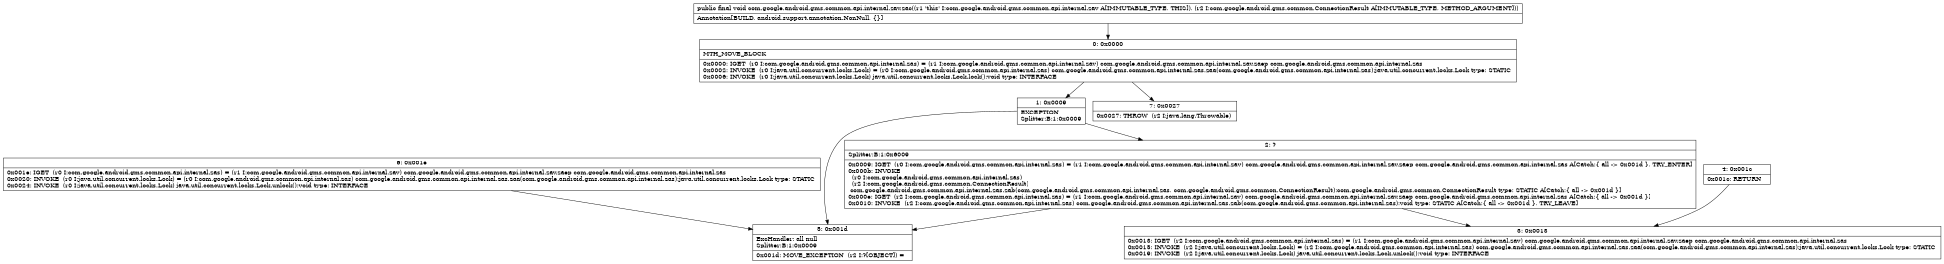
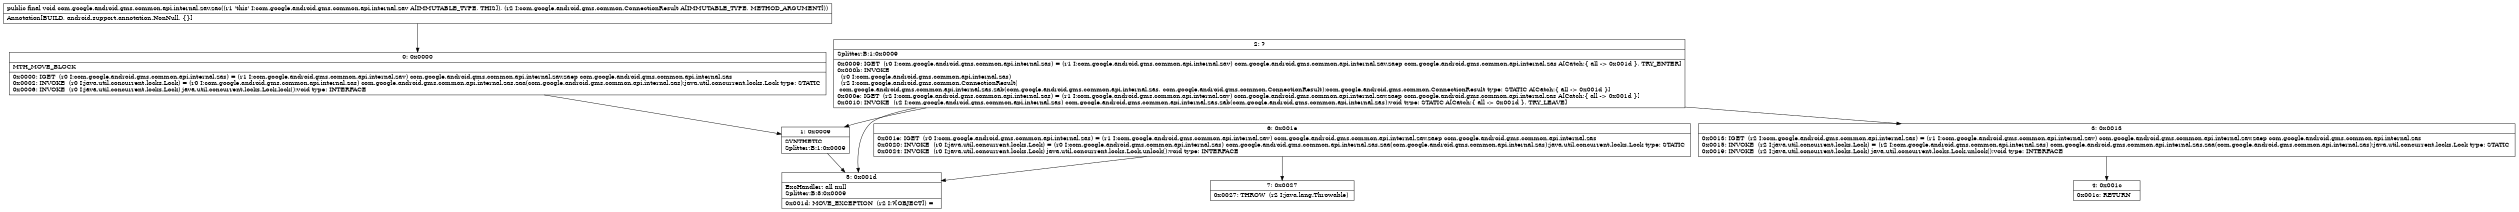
  digraph {
    node [shape=record]
    n1 [label="{0\:\ 0x0000|MTH_MOVE_BLOCK\l|0x0000: IGET  (r0 I:com.google.android.gms.common.api.internal.zas) = (r1 I:com.google.android.gms.common.api.internal.zav) com.google.android.gms.common.api.internal.zav.zaep com.google.android.gms.common.api.internal.zas \l0x0002: INVOKE  (r0 I:java.util.concurrent.locks.Lock) = (r0 I:com.google.android.gms.common.api.internal.zas) com.google.android.gms.common.api.internal.zas.zaa(com.google.android.gms.common.api.internal.zas):java.util.concurrent.locks.Lock type: STATIC \l0x0006: INVOKE  (r0 I:java.util.concurrent.locks.Lock) java.util.concurrent.locks.Lock.lock():void type: INTERFACE \l}"]
-   n2 [label="{1\:\ 0x0009|EXCEPTION\lSplitter:B:1:0x0009\l}"]
-   n3 [label="{2\:\ ?|Splitter:B:1:0x6009\l|0x0009: IGET  (r0 I:com.google.android.gms.common.api.internal.zas) = (r1 I:com.google.android.gms.common.api.internal.zav) com.google.android.gms.common.api.internal.zav.zaep com.google.android.gms.common.api.internal.zas A[Catch:\{ all \-\> 0x001d \}, TRY_ENTER]\l0x000b: INVOKE  \l  (r0 I:com.google.android.gms.common.api.internal.zas)\l  (r2 I:com.google.android.gms.common.ConnectionResult)\l com.google.android.gms.common.api.internal.zas.zab(com.google.android.gms.common.api.internal.zas, com.google.android.gms.common.ConnectionResult):com.google.android.gms.common.ConnectionResult type: STATIC A[Catch:\{ all \-\> 0x001d \}]\l0x000e: IGET  (r2 I:com.google.android.gms.common.api.internal.zas) = (r1 I:com.google.android.gms.common.api.internal.zav) com.google.android.gms.common.api.internal.zav.zaep com.google.android.gms.common.api.internal.zas A[Catch:\{ all \-\> 0x001d \}]\l0x0010: INVOKE  (r2 I:com.google.android.gms.common.api.internal.zas) com.google.android.gms.common.api.internal.zas.zab(com.google.android.gms.common.api.internal.zas):void type: STATIC A[Catch:\{ all \-\> 0x001d \}, TRY_LEAVE]\l}"]
-   n4 [label="{5\:\ 0x001d|ExcHandler: all null\lSplitter:B:1:0x0009\l|0x001d: MOVE_EXCEPTION  (r2 I:?[OBJECT]) =  \l}"]
+   n2 [label="{1\:\ 0x0009|SYNTHETIC\lSplitter:B:1:0x0009\l}"]
+   n3 [label="{2\:\ ?|Splitter:B:1:0x0009\l|0x0009: IGET  (r0 I:com.google.android.gms.common.api.internal.zas) = (r1 I:com.google.android.gms.common.api.internal.zav) com.google.android.gms.common.api.internal.zav.zaep com.google.android.gms.common.api.internal.zas A[Catch:\{ all \-\> 0x001d \}, TRY_ENTER]\l0x000b: INVOKE  \l  (r0 I:com.google.android.gms.common.api.internal.zas)\l  (r2 I:com.google.android.gms.common.ConnectionResult)\l com.google.android.gms.common.api.internal.zas.zab(com.google.android.gms.common.api.internal.zas, com.google.android.gms.common.ConnectionResult):com.google.android.gms.common.ConnectionResult type: STATIC A[Catch:\{ all \-\> 0x001d \}]\l0x000e: IGET  (r2 I:com.google.android.gms.common.api.internal.zas) = (r1 I:com.google.android.gms.common.api.internal.zav) com.google.android.gms.common.api.internal.zav.zaep com.google.android.gms.common.api.internal.zas A[Catch:\{ all \-\> 0x001d \}]\l0x0010: INVOKE  (r2 I:com.google.android.gms.common.api.internal.zas) com.google.android.gms.common.api.internal.zas.zab(com.google.android.gms.common.api.internal.zas):void type: STATIC A[Catch:\{ all \-\> 0x001d \}, TRY_LEAVE]\l}"]
+   n4 [label="{5\:\ 0x001d|ExcHandler: all null\lSplitter:B:8:0x0009\l|0x001d: MOVE_EXCEPTION  (r2 I:?[OBJECT]) =  \l}"]
    n5 [label="{3\:\ 0x0013|0x0013: IGET  (r2 I:com.google.android.gms.common.api.internal.zas) = (r1 I:com.google.android.gms.common.api.internal.zav) com.google.android.gms.common.api.internal.zav.zaep com.google.android.gms.common.api.internal.zas \l0x0015: INVOKE  (r2 I:java.util.concurrent.locks.Lock) = (r2 I:com.google.android.gms.common.api.internal.zas) com.google.android.gms.common.api.internal.zas.zaa(com.google.android.gms.common.api.internal.zas):java.util.concurrent.locks.Lock type: STATIC \l0x0019: INVOKE  (r2 I:java.util.concurrent.locks.Lock) java.util.concurrent.locks.Lock.unlock():void type: INTERFACE \l}"]
    n6 [label="{4\:\ 0x001c|0x001c: RETURN   \l}"]
    n7 [label="{6\:\ 0x001e|0x001e: IGET  (r0 I:com.google.android.gms.common.api.internal.zas) = (r1 I:com.google.android.gms.common.api.internal.zav) com.google.android.gms.common.api.internal.zav.zaep com.google.android.gms.common.api.internal.zas \l0x0020: INVOKE  (r0 I:java.util.concurrent.locks.Lock) = (r0 I:com.google.android.gms.common.api.internal.zas) com.google.android.gms.common.api.internal.zas.zaa(com.google.android.gms.common.api.internal.zas):java.util.concurrent.locks.Lock type: STATIC \l0x0024: INVOKE  (r0 I:java.util.concurrent.locks.Lock) java.util.concurrent.locks.Lock.unlock():void type: INTERFACE \l}"]
    n8 [label="{7\:\ 0x0027|0x0027: THROW  (r2 I:java.lang.Throwable) \l}"]
    n9 [label="{public final void com.google.android.gms.common.api.internal.zav.zac((r1 'this' I:com.google.android.gms.common.api.internal.zav A[IMMUTABLE_TYPE, THIS]), (r2 I:com.google.android.gms.common.ConnectionResult A[IMMUTABLE_TYPE, METHOD_ARGUMENT]))  | Annotation[BUILD, android.support.annotation.NonNull, \{\}]\l}"]
    n1 -> n2
-   n2 -> n3
+   n3 -> n2
    n2 -> n4
    n3 -> n4
    n3 -> n5
-   n6 -> n5
+   n5 -> n6
    n7 -> n4
-   n1 -> n8
+   n7 -> n8
    n9 -> n1
  }
